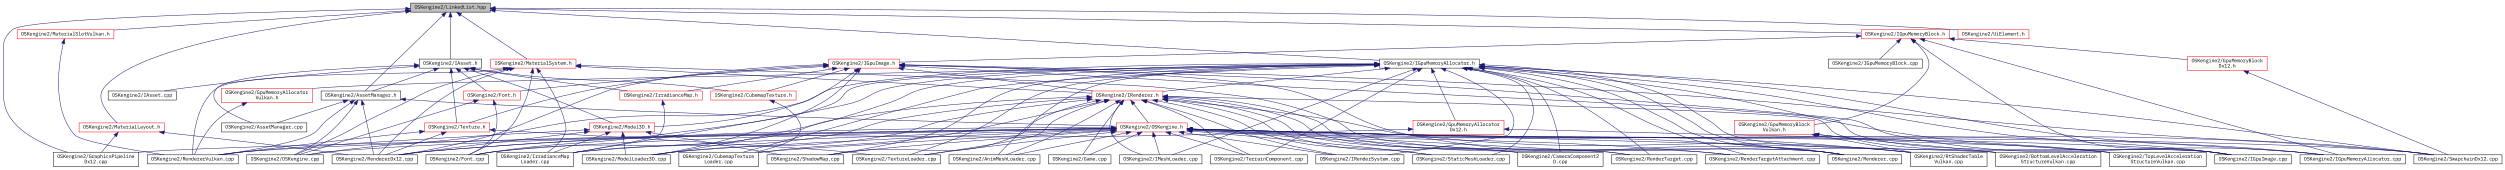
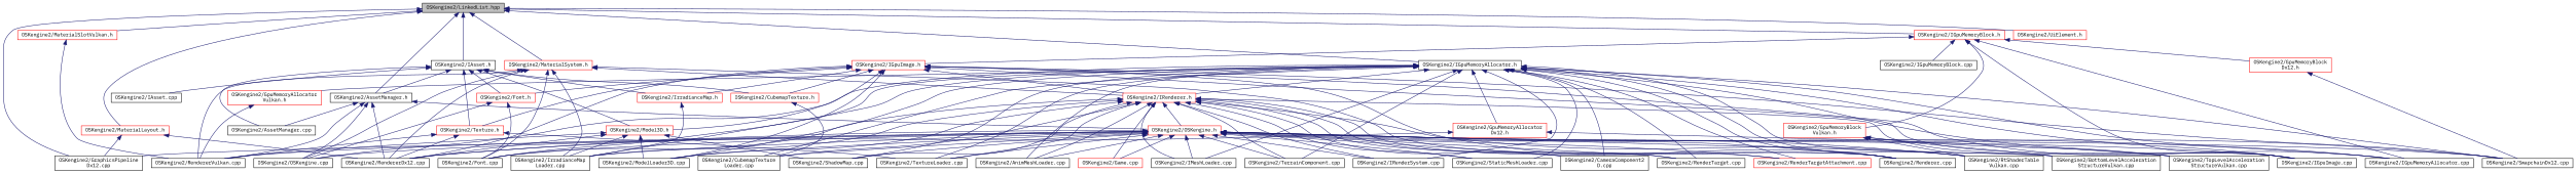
  digraph {
    fontname="IBM Plex Mono"
    node [color=black fillcolor=white fontname="IBM Plex Mono" fontsize=10 shape=record style=filled]
    edge [color=midnightblue dir=back fontname="IBM Plex Mono" fontsize=10 labelfontname=Helvetica labelfontsize=10 style=solid]
    n1 [fillcolor=grey75 fontcolor=black height=0.2 label="OSKengine2/LinkedList.hpp" width=0.4]
    n2 [height=0.2 label="OSKengine2/AssetManager.h" width=0.4]
    n3 [height=0.2 label="OSKengine2/GraphicsPipeline\lDx12.cpp" width=0.4]
    n4 [height=0.2 label="OSKengine2/IAsset.h" width=0.4]
    n5 [height=0.2 label="OSKengine2/IGpuMemoryAllocator.h" width=0.4]
    n6 [color=red height=0.2 label="OSKengine2/IGpuMemoryBlock.h" width=0.4]
    n7 [color=red height=0.2 label="OSKengine2/MaterialLayout.h" width=0.4]
    n8 [color=red height=0.2 label="OSKengine2/MaterialSlotVulkan.h" width=0.4]
    n9 [color=red height=0.2 label="OSKengine2/MaterialSystem.h" width=0.4]
    n10 [color=red height=0.2 label="OSKengine2/UiElement.h" width=0.4]
    n11 [height=0.2 label="OSKengine2/AssetManager.cpp" width=0.4]
    n12 [height=0.2 label="OSKengine2/OSKengine.cpp" width=0.4]
    n13 [color=red height=0.2 label="OSKengine2/OSKengine.h" width=0.4]
    n14 [height=0.2 label="OSKengine2/RendererDx12.cpp" width=0.4]
    n15 [height=0.2 label="OSKengine2/RendererVulkan.cpp" width=0.4]
    n16 [color=red height=0.2 label="OSKengine2/CubemapTexture.h" width=0.4]
    n17 [color=red height=0.2 label="OSKengine2/Font.h" width=0.4]
    n18 [height=0.2 label="OSKengine2/IAsset.cpp" width=0.4]
    n19 [color=red height=0.2 label="OSKengine2/IrradianceMap.h" width=0.4]
    n20 [color=red height=0.2 label="OSKengine2/Model3D.h" width=0.4]
    n21 [color=red height=0.2 label="OSKengine2/Texture.h" width=0.4]
    n22 [height=0.2 label="OSKengine2/AnimMeshLoader.cpp" width=0.4]
    n23 [height=0.2 label="OSKengine2/BottomLevelAcceleration\lStructureVulkan.cpp" width=0.4]
    n24 [height=0.2 label="OSKengine2/CameraComponent2\lD.cpp" width=0.4]
    n25 [height=0.2 label="OSKengine2/CubemapTexture\lLoader.cpp" width=0.4]
    n26 [height=0.2 label="OSKengine2/Font.cpp" width=0.4]
    n27 [height=0.2 label="OSKengine2/IGpuImage.cpp" width=0.4]
    n28 [height=0.2 label="OSKengine2/IGpuMemoryAllocator.cpp" width=0.4]
    n29 [height=0.2 label="OSKengine2/IMeshLoader.cpp" width=0.4]
    n30 [height=0.2 label="OSKengine2/IRenderSystem.cpp" width=0.4]
    n31 [height=0.2 label="OSKengine2/IrradianceMap\lLoader.cpp" width=0.4]
    n32 [height=0.2 label="OSKengine2/ModelLoader3D.cpp" width=0.4]
    n33 [height=0.2 label="OSKengine2/RenderTarget.cpp" width=0.4]
-   n34 [height=0.2 label="OSKengine2/RenderTargetAttachment.cpp" width=0.4]
+   n34 [color=red height=0.2 label="OSKengine2/RenderTargetAttachment.cpp" width=0.4]
    n35 [height=0.2 label="OSKengine2/Renderer.cpp" width=0.4]
    n36 [height=0.2 label="OSKengine2/RtShaderTable\lVulkan.cpp" width=0.4]
    n37 [height=0.2 label="OSKengine2/ShadowMap.cpp" width=0.4]
    n38 [height=0.2 label="OSKengine2/StaticMeshLoader.cpp" width=0.4]
    n39 [height=0.2 label="OSKengine2/SwapchainDx12.cpp" width=0.4]
    n40 [height=0.2 label="OSKengine2/TerrainComponent.cpp" width=0.4]
    n41 [height=0.2 label="OSKengine2/TextureLoader.cpp" width=0.4]
    n42 [height=0.2 label="OSKengine2/TopLevelAcceleration\lStructureVulkan.cpp" width=0.4]
    n43 [color=red height=0.2 label="OSKengine2/GpuMemoryAllocator\lDx12.h" width=0.4]
    n44 [color=red height=0.2 label="OSKengine2/GpuMemoryAllocator\lVulkan.h" width=0.4]
    n45 [color=red height=0.2 label="OSKengine2/IRenderer.h" width=0.4]
    n46 [color=red height=0.2 label="OSKengine2/GpuMemoryBlock\lDx12.h" width=0.4]
    n47 [color=red height=0.2 label="OSKengine2/GpuMemoryBlock\lVulkan.h" width=0.4]
    n48 [color=red height=0.2 label="OSKengine2/IGpuImage.h" width=0.4]
    n49 [height=0.2 label="OSKengine2/IGpuMemoryBlock.cpp" width=0.4]
-   n50 [height=0.2 label="OSKengine2/Game.cpp" width=0.4]
+   n50 [color=red height=0.2 label="OSKengine2/Game.cpp" width=0.4]
    n1 -> n2
    n1 -> n3
    n1 -> n4
    n1 -> n5
    n1 -> n6
    n1 -> n7
    n1 -> n8
    n1 -> n9
    n1 -> n10
    n2 -> n11
    n2 -> n12
    n2 -> n13
    n2 -> n14
    n2 -> n15
    n4 -> n2
    n4 -> n11
    n4 -> n16
    n4 -> n17
    n4 -> n18
    n4 -> n19
    n4 -> n20
    n4 -> n21
    n5 -> n12
    n5 -> n22
    n5 -> n23
    n5 -> n24
    n5 -> n25
    n5 -> n26
    n5 -> n27
    n5 -> n28
    n5 -> n29
    n5 -> n30
    n5 -> n31
    n5 -> n32
    n5 -> n33
    n5 -> n34
    n5 -> n35
    n5 -> n36
    n5 -> n37
    n5 -> n38
    n5 -> n39
    n5 -> n40
    n5 -> n41
    n5 -> n42
    n5 -> n43
    n5 -> n44
    n5 -> n45
    n6 -> n27
    n6 -> n28
    n6 -> n46
    n6 -> n47
    n6 -> n48
    n6 -> n49
    n7 -> n3
    n7 -> n14
    n8 -> n15
    n9 -> n12
    n9 -> n14
    n9 -> n15
    n9 -> n26
    n9 -> n31
    n9 -> n35
    n9 -> n45
    n13 -> n3
    n13 -> n12
    n13 -> n14
    n13 -> n15
    n13 -> n22
    n13 -> n23
    n13 -> n24
    n13 -> n25
    n13 -> n26
    n13 -> n27
    n13 -> n28
    n13 -> n29
    n13 -> n30
    n13 -> n31
    n13 -> n32
    n13 -> n33
    n13 -> n34
    n13 -> n35
    n13 -> n36
    n13 -> n37
    n13 -> n38
    n13 -> n39
    n13 -> n40
    n13 -> n41
    n13 -> n42
    n13 -> n50
    n16 -> n25
    n17 -> n12
    n17 -> n26
    n19 -> n31
    n20 -> n14
    n20 -> n15
    n20 -> n31
    n20 -> n32
    n20 -> n37
    n21 -> n14
    n21 -> n15
    n21 -> n41
    n43 -> n14
    n43 -> n39
    n44 -> n15
    n45 -> n13
    n45 -> n22
    n45 -> n24
    n45 -> n25
    n45 -> n26
    n45 -> n27
    n45 -> n29
    n45 -> n30
    n45 -> n31
    n45 -> n32
    n45 -> n33
    n45 -> n34
    n45 -> n35
    n45 -> n36
    n45 -> n37
    n45 -> n38
    n45 -> n40
    n45 -> n41
    n45 -> n50
    n46 -> n39
    n47 -> n23
    n47 -> n36
    n47 -> n42
    n48 -> n14
    n48 -> n16
    n48 -> n17
    n48 -> n19
    n48 -> n20
    n48 -> n21
    n48 -> n27
    n48 -> n28
    n48 -> n32
    n48 -> n35
    n48 -> n39
    n48 -> n45
  }
